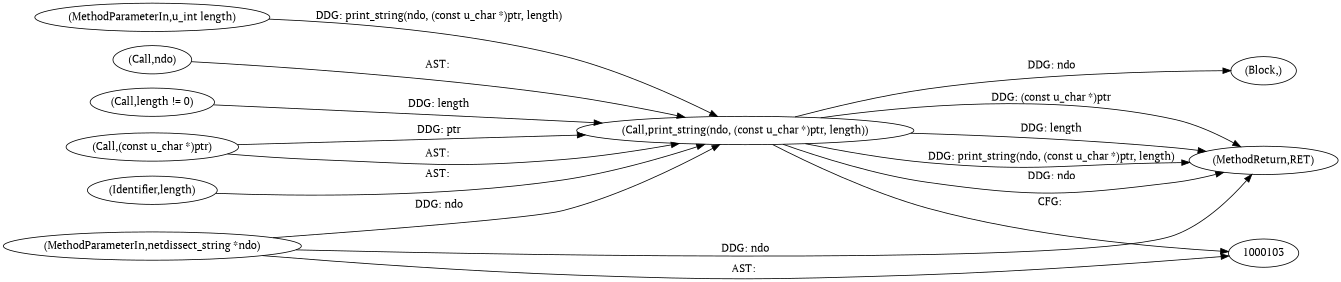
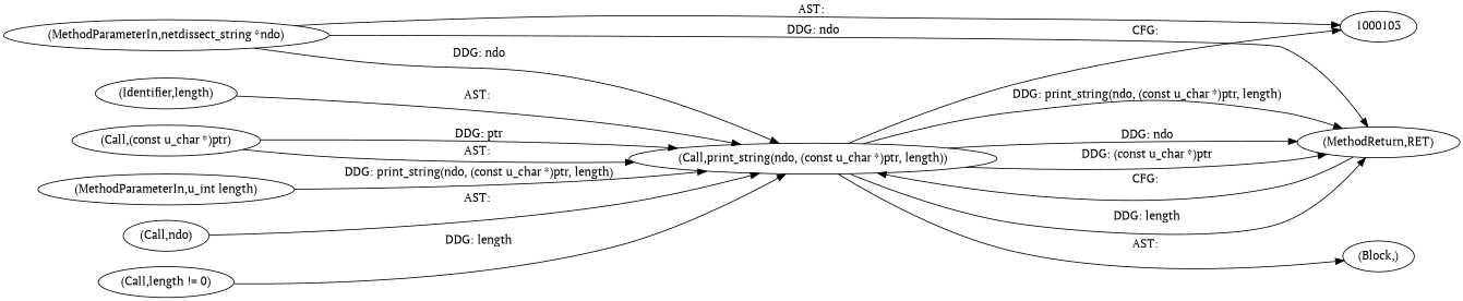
  digraph {
    fontname="PT Serif"
    rankdir=LR
    node [fontname="PT Serif"]
    edge [fontname="PT Serif"]
    n1 [label="(MethodParameterIn,netdissect_string *ndo)"]
    n2 [label="(Call,print_string(ndo, (const u_char *)ptr, length))"]
    n3 [label="(MethodReturn,RET)"]
    1000103
    n5 [label="(Block,)"]
    n6 [label="(Identifier,length)"]
    n7 [label="(MethodParameterIn,u_int length)"]
    n8 [label="(Call,ndo)"]
    n9 [label="(Call,(const u_char *)ptr)"]
    n10 [label="(Call,length != 0)"]
    n1 -> n2 [label="DDG: ndo"]
    n1 -> n3 [label="DDG: ndo"]
    n1 -> 1000103 [label="AST: "]
    n2 -> n3 [label="DDG: length"]
    n2 -> n3 [label="DDG: print_string(ndo, (const u_char *)ptr, length)"]
    n2 -> n3 [label="DDG: ndo"]
    n2 -> n3 [label="DDG: (const u_char *)ptr"]
    n2 -> 1000103 [label="CFG: "]
-   n2 -> n5 [label="DDG: ndo"]
+   n2 -> n5 [label="AST: "]
+   n3 -> n2 [label="CFG: "]
    n6 -> n2 [label="AST: "]
    n7 -> n2 [label="DDG: print_string(ndo, (const u_char *)ptr, length)"]
    n8 -> n2 [label="AST: "]
    n9 -> n2 [label="AST: "]
    n9 -> n2 [label="DDG: ptr"]
    n10 -> n2 [label="DDG: length"]
  }
